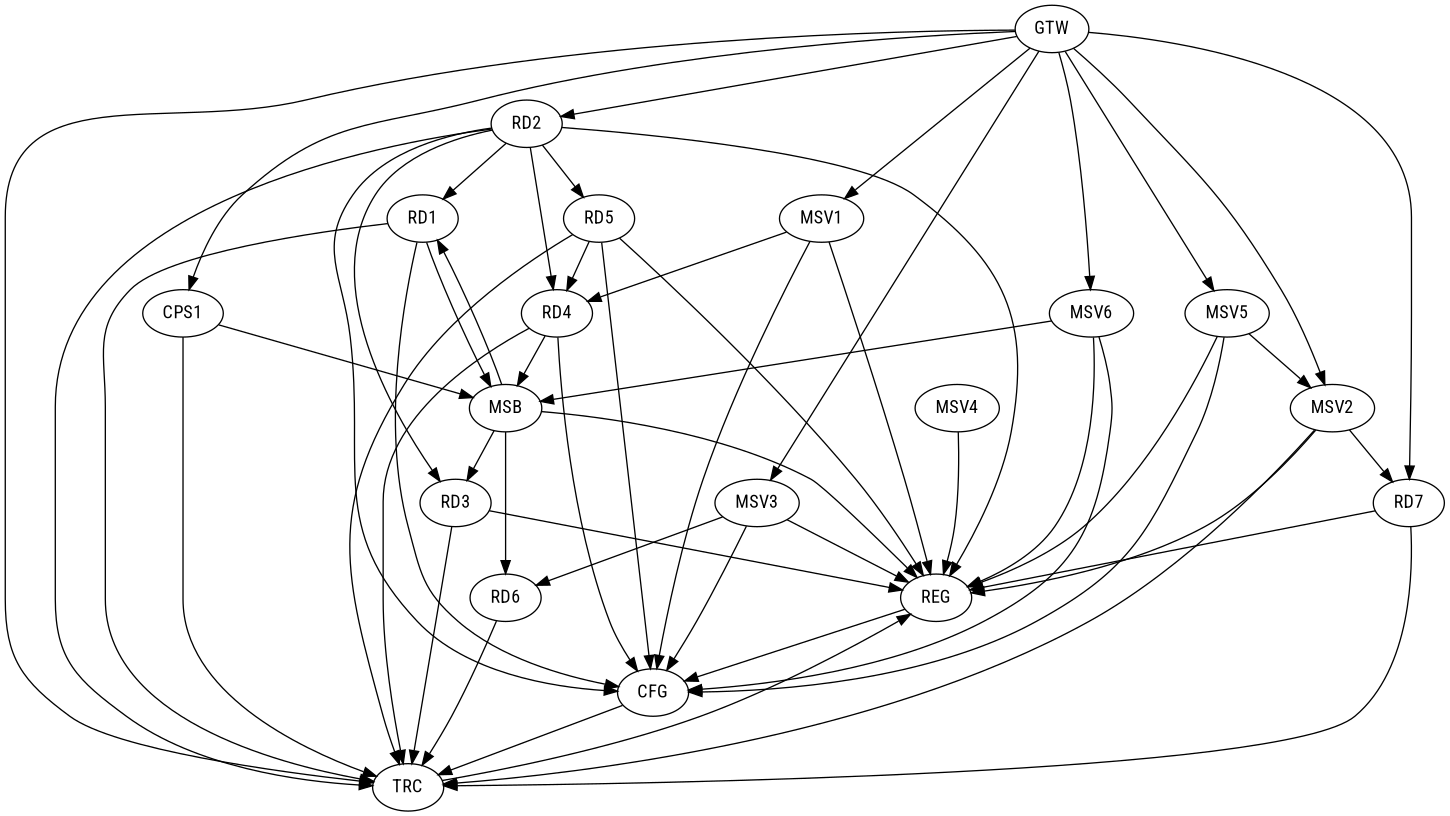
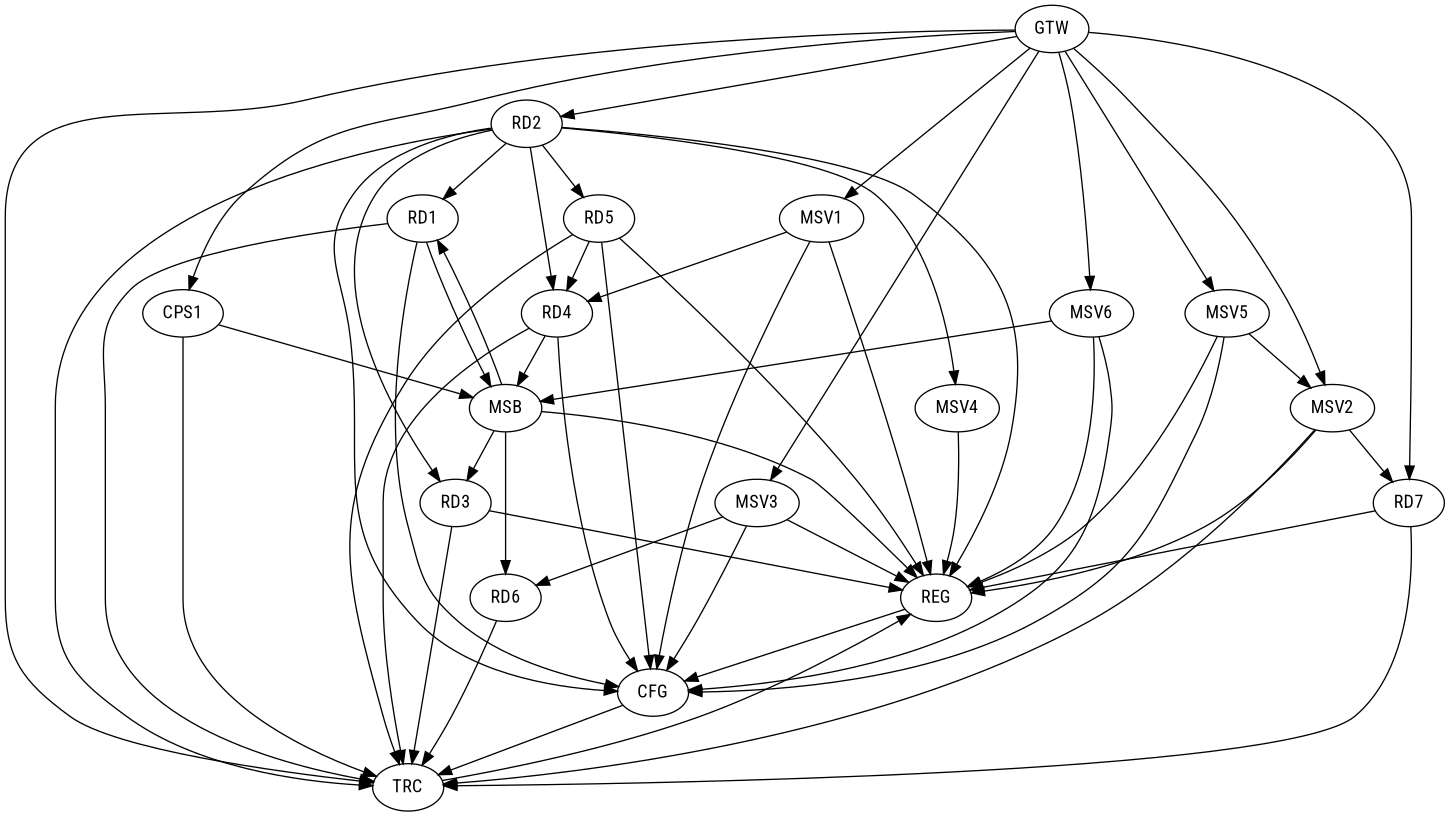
  strict digraph {
    fontname="Roboto Condensed"
    node [fontname="Roboto Condensed"]
    edge [fontname="Roboto Condensed"]
    n1 [label=RD1]
    n2 [label=MSB]
    n3 [label=CFG]
    n4 [label=TRC]
    n5 [label=RD3]
    n6 [label=RD6]
    n7 [label=REG]
    n8 [label=RD2]
    n9 [label=RD4]
    n10 [label=RD5]
    n11 [label=MSV4]
    n12 [label=RD7]
    n13 [label=CPS1]
    n14 [label=GTW]
    n15 [label=MSV1]
    n16 [label=MSV2]
    n17 [label=MSV3]
    n18 [label=MSV5]
    n19 [label=MSV6]
    n1 -> n2
    n1 -> n3
    n1 -> n4
    n2 -> n1
    n2 -> n5
    n2 -> n6
    n2 -> n7
    n3 -> n4
    n4 -> n7
    n5 -> n4
    n5 -> n7
    n6 -> n4
    n7 -> n3
    n8 -> n1
    n8 -> n3
    n8 -> n4
    n8 -> n5
    n8 -> n7
    n8 -> n9
    n8 -> n10
+   n8 -> n11
    n9 -> n2
    n9 -> n3
    n9 -> n4
    n10 -> n3
    n10 -> n4
    n10 -> n7
    n10 -> n9
    n11 -> n7
    n12 -> n4
    n12 -> n7
    n13 -> n2
    n13 -> n4
    n14 -> n4
    n14 -> n8
    n14 -> n12
    n14 -> n13
    n14 -> n15
    n14 -> n16
    n14 -> n17
    n14 -> n18
    n14 -> n19
    n15 -> n3
    n15 -> n7
    n15 -> n9
    n16 -> n4
    n16 -> n7
    n16 -> n12
    n17 -> n3
    n17 -> n6
    n17 -> n7
    n18 -> n3
    n18 -> n7
    n18 -> n16
    n19 -> n2
    n19 -> n3
    n19 -> n7
  }
